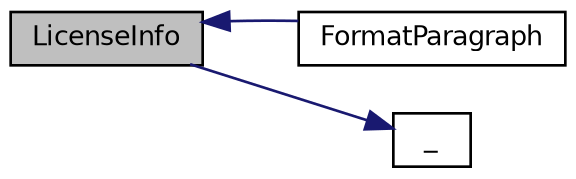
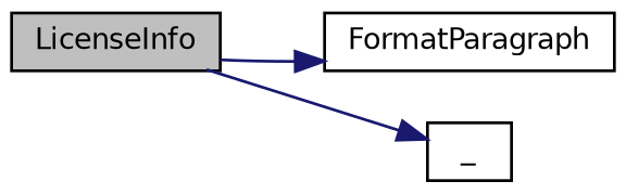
  digraph {
    rankdir=LR
    node [color=black fillcolor=white fontname=Helvetica fontsize=10 shape=record style=filled]
    edge [color=midnightblue fontname=Helvetica fontsize=10 labelfontname=Helvetica labelfontsize=10 style=solid]
    n1 [fillcolor=grey75 fontcolor=black height=0.2 label=LicenseInfo width=0.4]
    n2 [height=0.2 label=FormatParagraph width=0.4]
    n3 [height=0.2 label=_ width=0.4]
-   n2 -> n1
+   n1 -> n2
    n1 -> n3
  }
